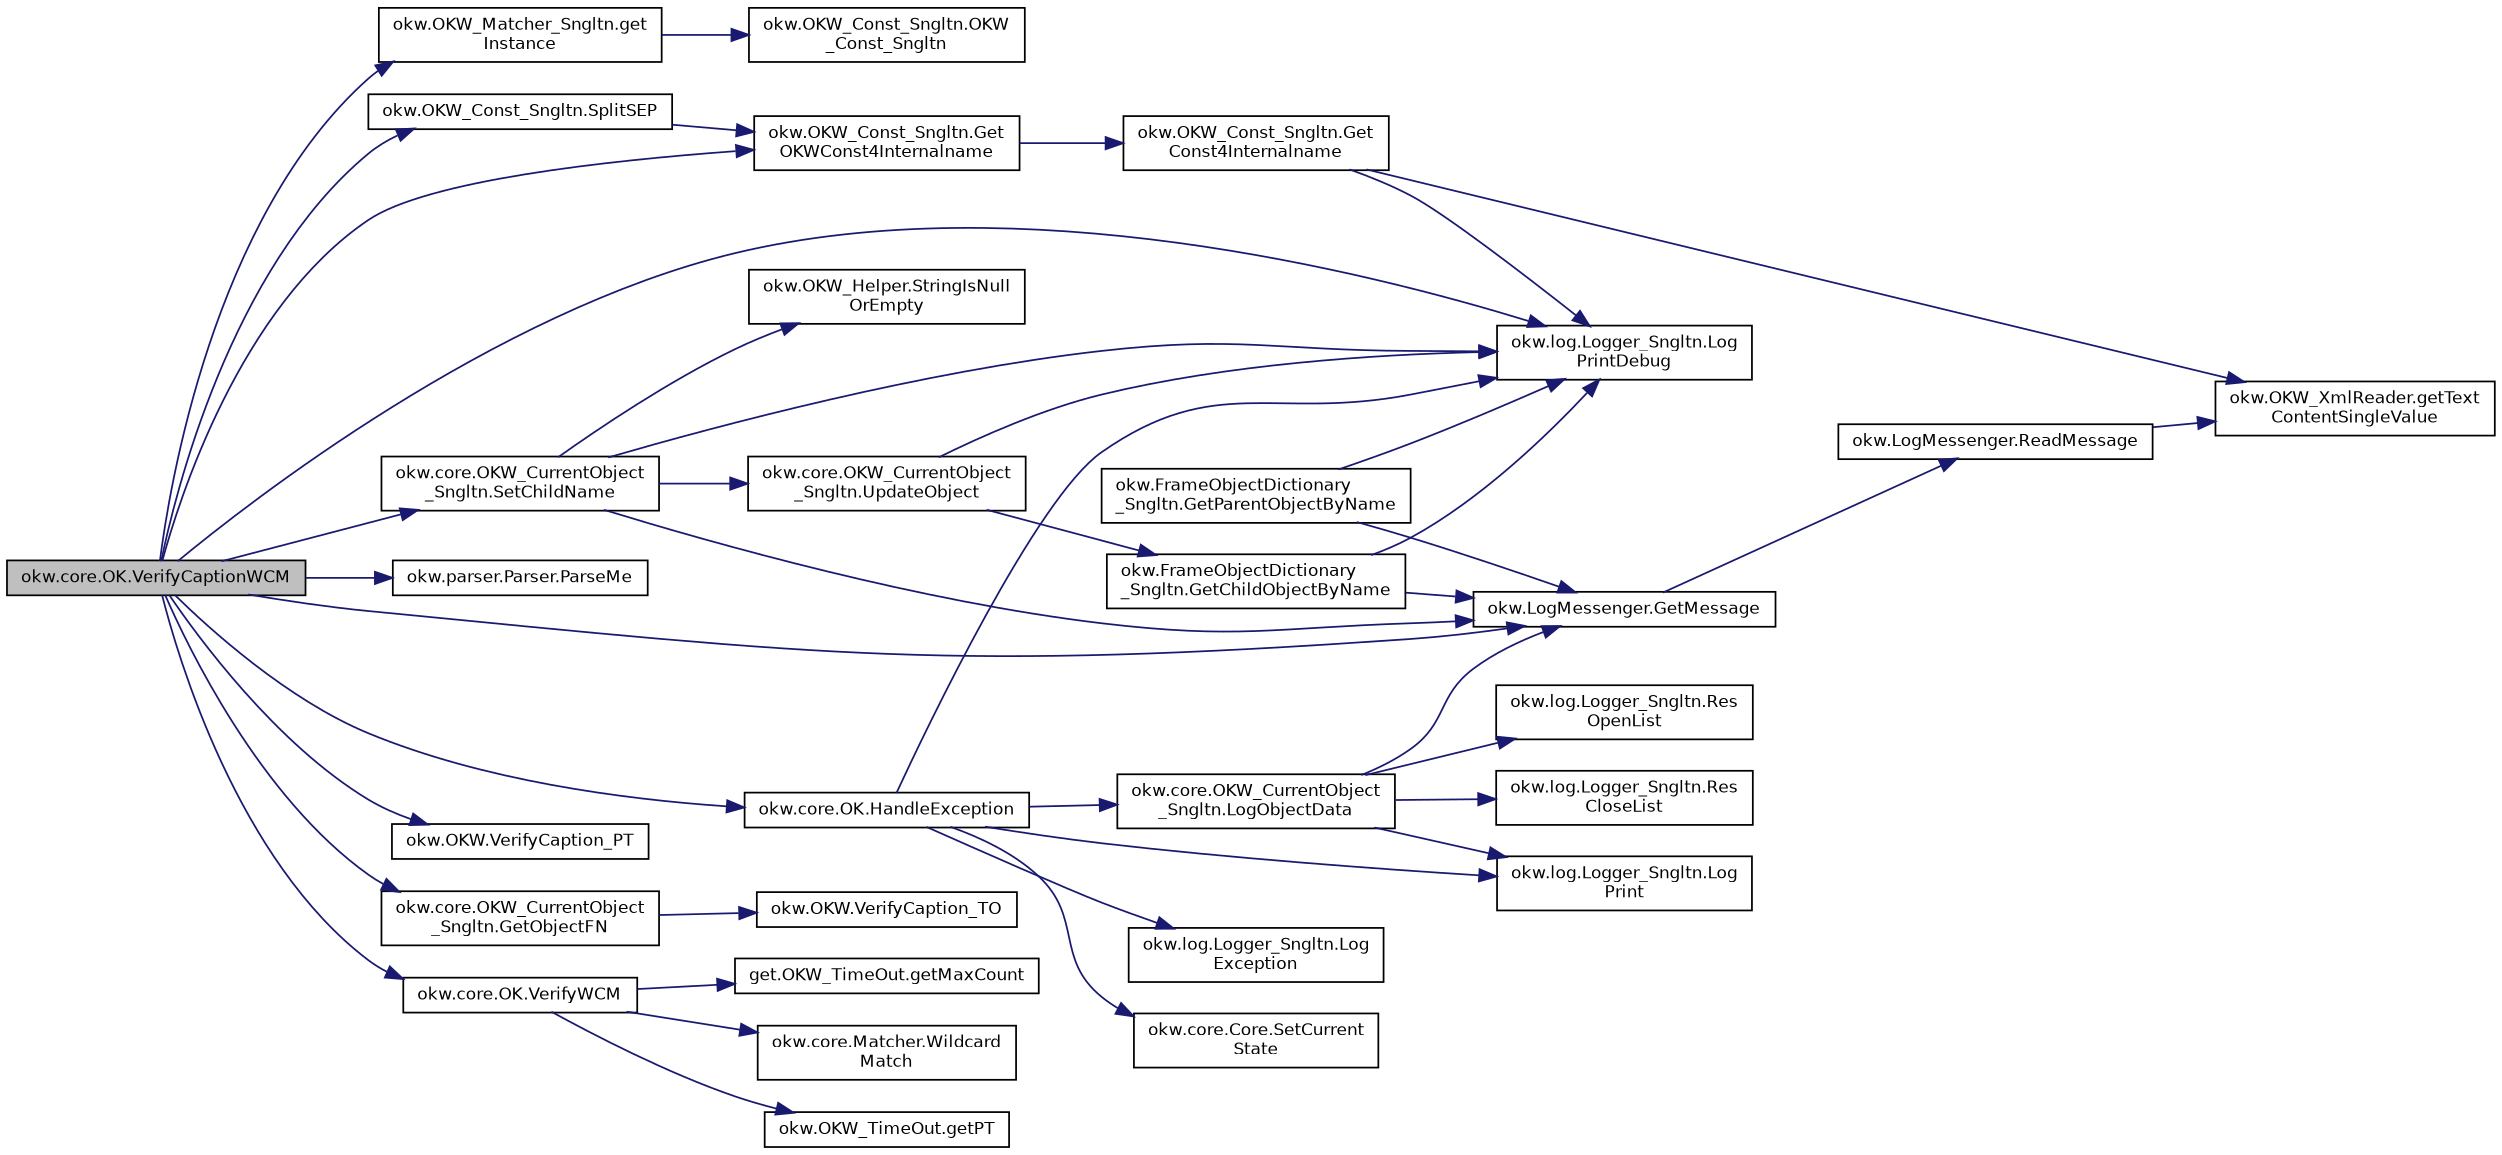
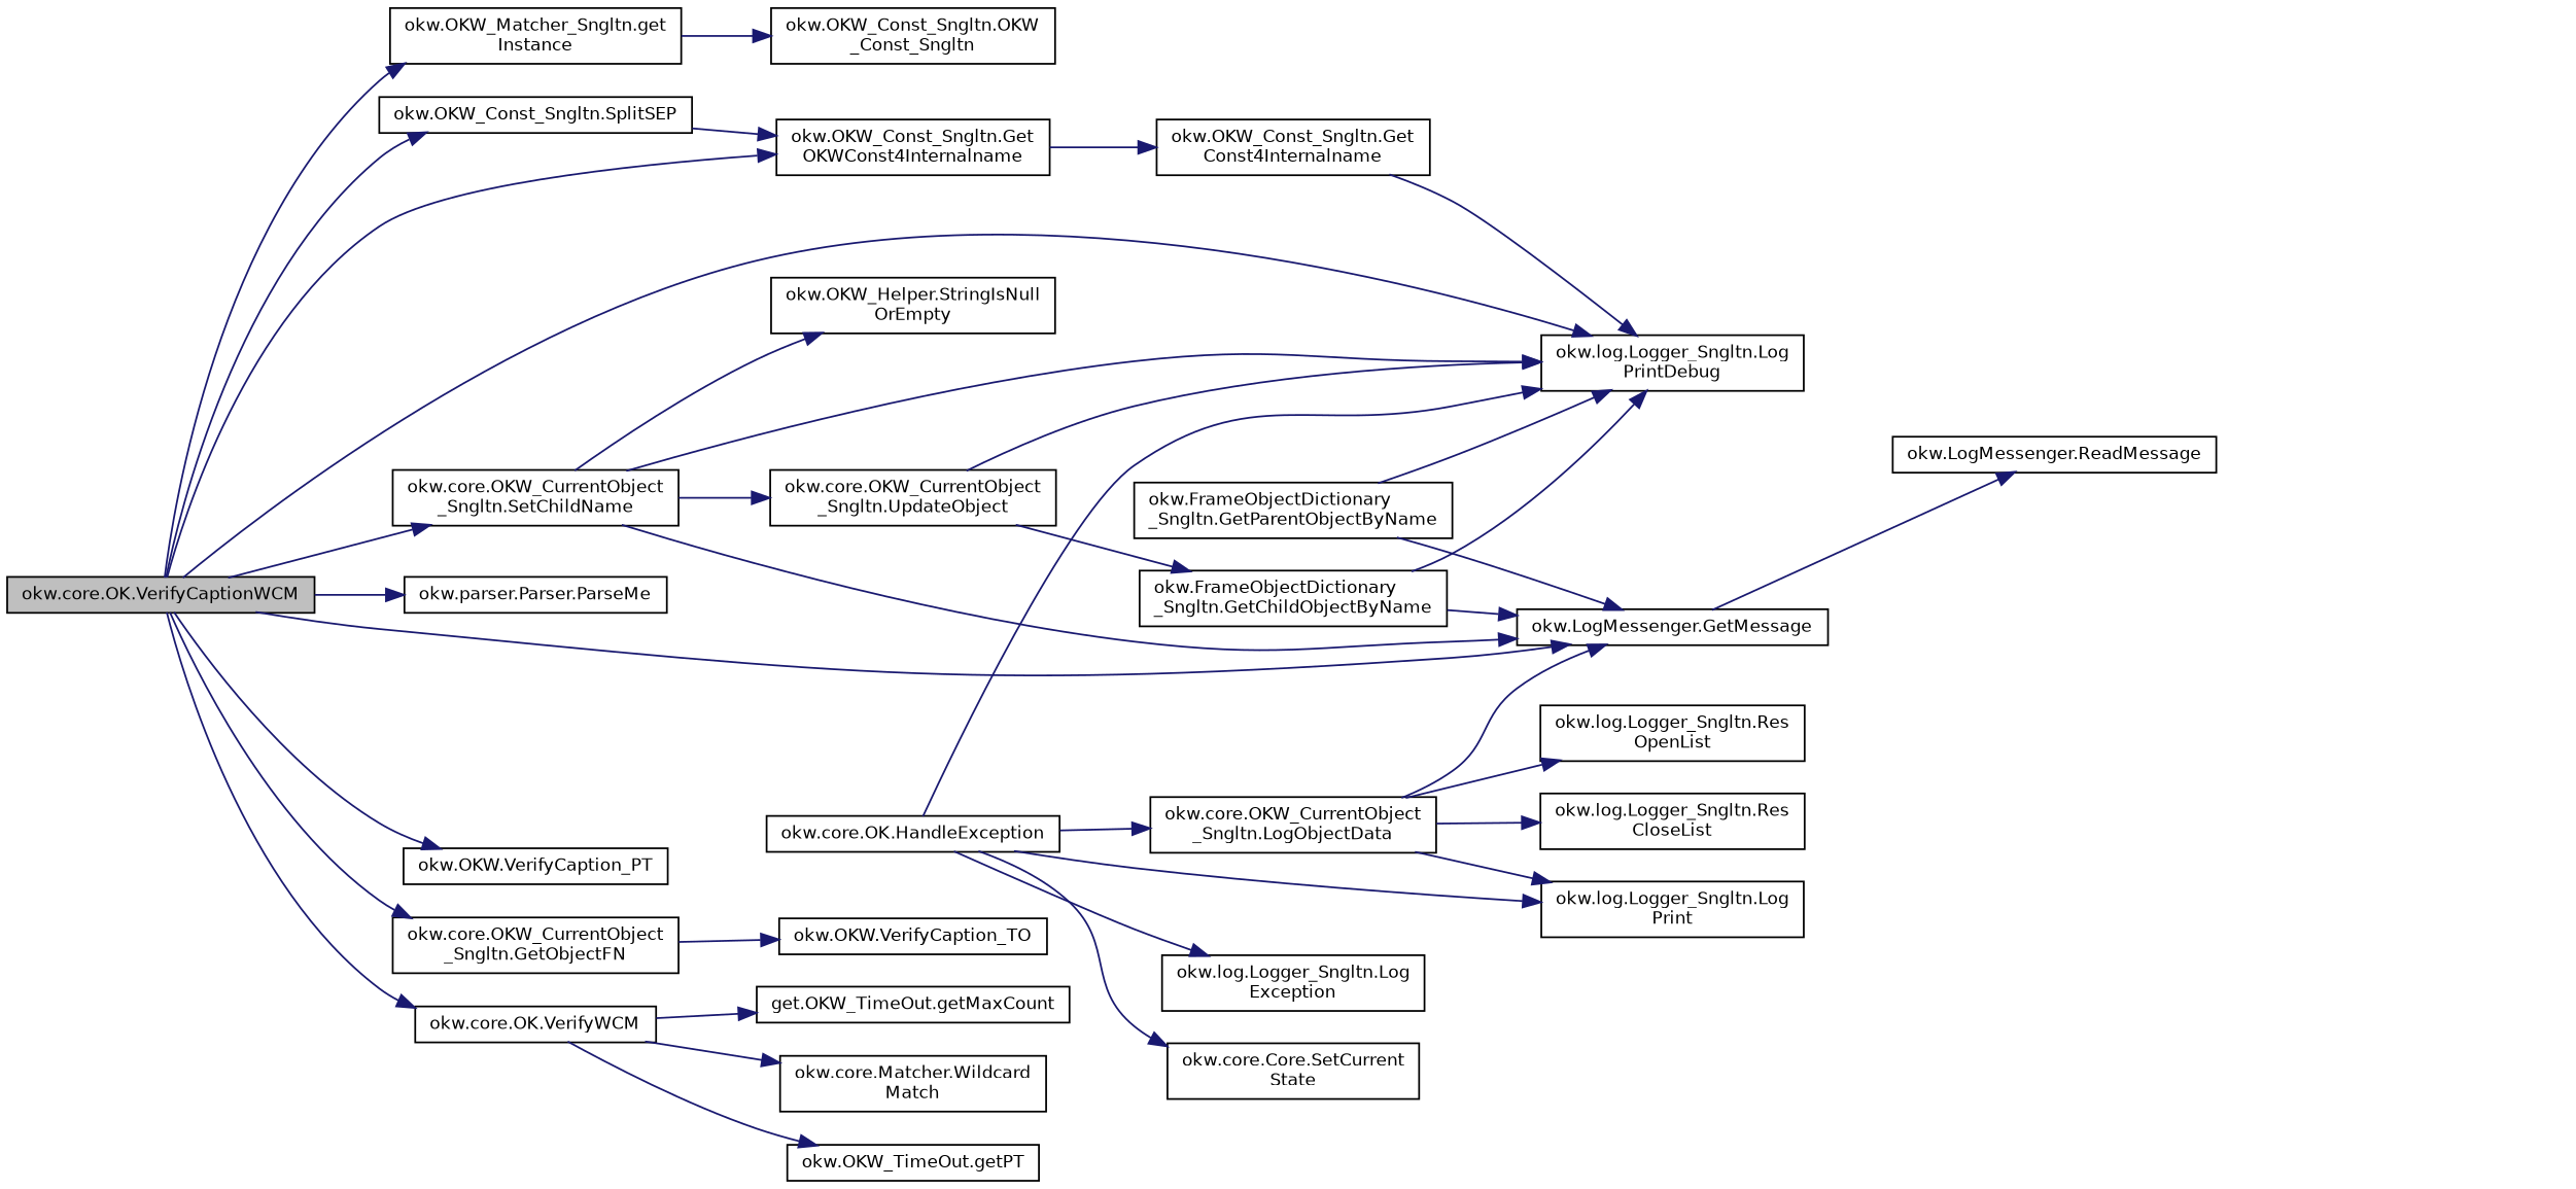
  digraph {
    rankdir=LR
    node [color=black fillcolor=white fontname=Helvetica fontsize=10 shape=record style=filled]
    edge [color=midnightblue fontname=Helvetica fontsize=10 labelfontname=Helvetica labelfontsize=10 style=solid]
    n1 [fillcolor=grey75 fontcolor=black height=0.2 label="okw.core.OK.VerifyCaptionWCM" width=0.4]
    n2 [height=0.2 label="okw.OKW_Matcher_Sngltn.get\lInstance" width=0.4]
    n3 [height=0.2 label="okw.OKW_Const_Sngltn.Get\lOKWConst4Internalname" width=0.4]
    n4 [height=0.2 label="okw.log.Logger_Sngltn.Log\lPrintDebug" width=0.4]
    n5 [height=0.2 label="okw.LogMessenger.GetMessage" width=0.4]
    n6 [height=0.2 label="okw.OKW_Const_Sngltn.SplitSEP" width=0.4]
    n7 [height=0.2 label="okw.parser.Parser.ParseMe" width=0.4]
    n8 [height=0.2 label="okw.core.OKW_CurrentObject\l_Sngltn.SetChildName" width=0.4]
    n9 [height=0.2 label="okw.core.OKW_CurrentObject\l_Sngltn.GetObjectFN" width=0.4]
    n10 [height=0.2 label="okw.OKW.VerifyCaption_PT" width=0.4]
    n11 [height=0.2 label="okw.core.OK.VerifyWCM" width=0.4]
    n12 [height=0.2 label="okw.core.OK.HandleException" width=0.4]
    n13 [height=0.2 label="okw.OKW_Const_Sngltn.OKW\l_Const_Sngltn" width=0.4]
    n14 [height=0.2 label="okw.OKW_Const_Sngltn.Get\lConst4Internalname" width=0.4]
    n15 [height=0.2 label="okw.LogMessenger.ReadMessage" width=0.4]
    n16 [height=0.2 label="okw.OKW_Helper.StringIsNull\lOrEmpty" width=0.4]
    n17 [height=0.2 label="okw.core.OKW_CurrentObject\l_Sngltn.UpdateObject" width=0.4]
    n18 [height=0.2 label="okw.OKW.VerifyCaption_TO" width=0.4]
    n19 [height=0.2 label="get.OKW_TimeOut.getMaxCount" width=0.4]
    n20 [height=0.2 label="okw.core.Matcher.Wildcard\lMatch" width=0.4]
    n21 [height=0.2 label="okw.OKW_TimeOut.getPT" width=0.4]
    n22 [height=0.2 label="okw.log.Logger_Sngltn.Log\lPrint" width=0.4]
    n23 [height=0.2 label="okw.log.Logger_Sngltn.Log\lException" width=0.4]
    n24 [height=0.2 label="okw.core.OKW_CurrentObject\l_Sngltn.LogObjectData" width=0.4]
    n25 [height=0.2 label="okw.core.Core.SetCurrent\lState" width=0.4]
-   n26 [height=0.2 label="okw.OKW_XmlReader.getText\lContentSingleValue" width=0.4]
    n27 [height=0.2 label="okw.FrameObjectDictionary\l_Sngltn.GetChildObjectByName" width=0.4]
    n28 [height=0.2 label="okw.FrameObjectDictionary\l_Sngltn.GetParentObjectByName" width=0.4]
    n29 [height=0.2 label="okw.log.Logger_Sngltn.Res\lOpenList" width=0.4]
    n30 [height=0.2 label="okw.log.Logger_Sngltn.Res\lCloseList" width=0.4]
    n1 -> n2
    n1 -> n3
    n1 -> n4
    n1 -> n5
    n1 -> n6
    n1 -> n7
    n1 -> n8
    n1 -> n9
    n1 -> n10
    n1 -> n11
-   n1 -> n12
    n2 -> n13
    n3 -> n14
    n5 -> n15
    n6 -> n3
    n8 -> n4
    n8 -> n5
    n8 -> n16
    n8 -> n17
    n9 -> n18
    n11 -> n19
    n11 -> n20
    n11 -> n21
    n12 -> n4
    n12 -> n22
    n12 -> n23
    n12 -> n24
    n12 -> n25
    n14 -> n4
-   n14 -> n26
-   n15 -> n26
    n17 -> n4
    n17 -> n27
    n24 -> n5
    n24 -> n22
    n24 -> n29
    n24 -> n30
    n27 -> n4
    n27 -> n5
    n28 -> n4
    n28 -> n5
  }
